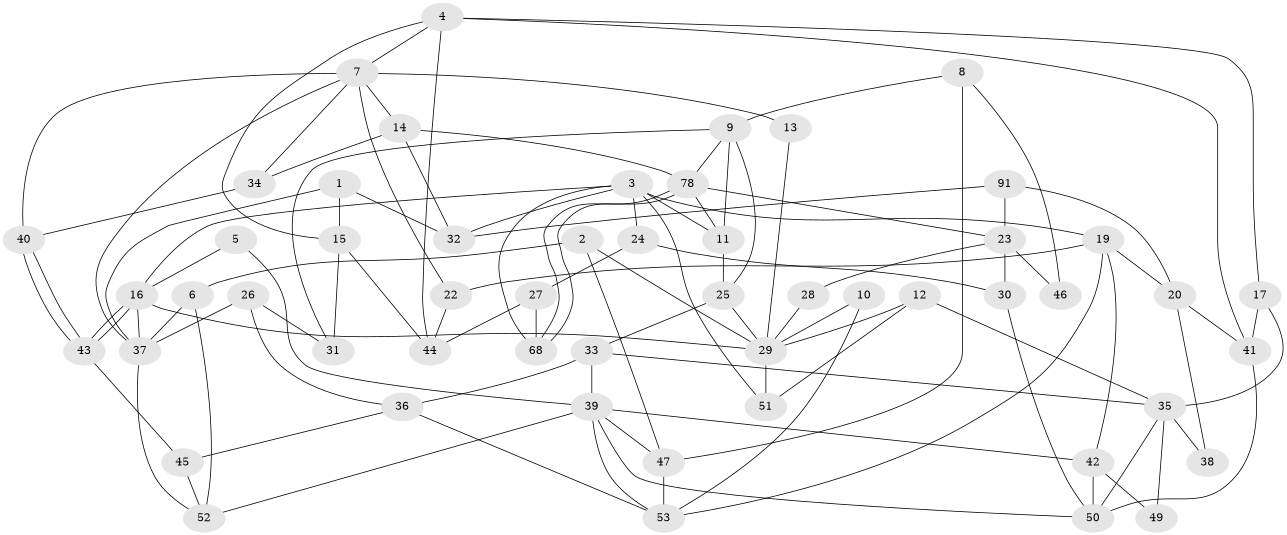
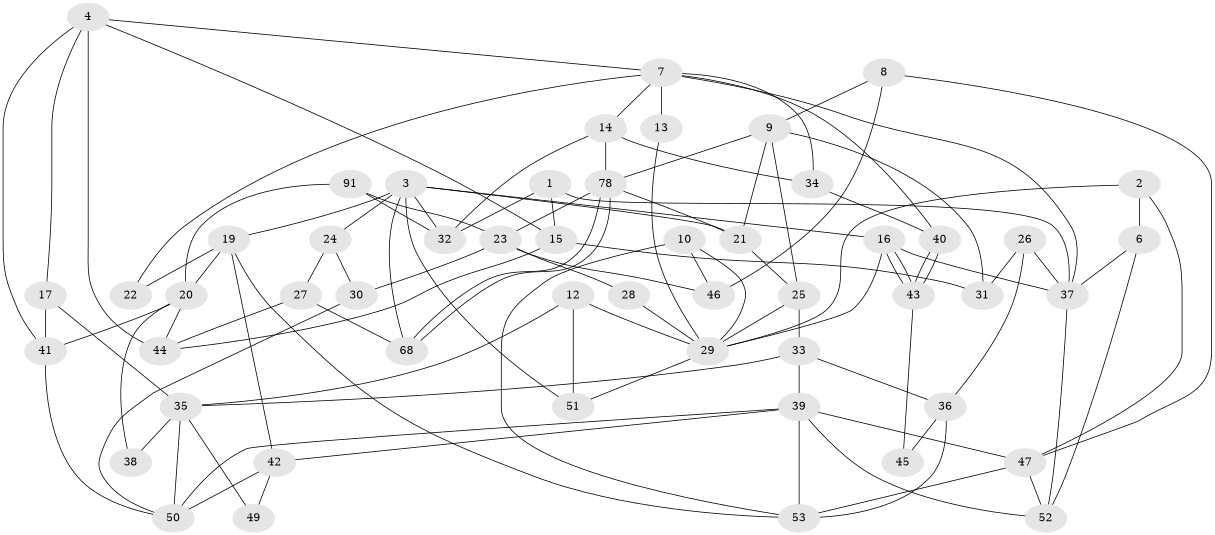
  graph {
    node [color=gray90 style=filled]
    1
    15
    32
    37
    44
    31
    52
    2
    6
    29
    47
    51
    53
    3
    16
    19
-   21 [label=11]
+   21
    24
    n19 [label=68]
    43
    22
    20
    42
    25
    30
    27
    4
    7
    17
    41
    13
    14
    34
    40
    35
    50
-   5
    39
    n39 [label=78]
    8
    9
    46
    23
    33
    10
    n46 [label=91]
    38
    28
    12
    49
    45
    36
    26
    1 -- 15
    1 -- 32
    1 -- 37
    15 -- 44
    15 -- 31
    37 -- 52
    2 -- 6
    2 -- 29
    2 -- 47
    6 -- 37
    6 -- 52
    29 -- 51
    47 -- 53
    3 -- 32
    3 -- 51
    3 -- 16
    3 -- 19
    3 -- 21
    3 -- 24
    3 -- n19
    16 -- 37
    16 -- 29
    16 -- 43
    16 -- 43
    19 -- 53
    19 -- 22
    19 -- 20
    19 -- 42
    21 -- 25
    24 -- 30
    24 -- 27
    43 -- 45
-   22 -- 44
+   20 -- 44
    20 -- 41
    20 -- 38
    42 -- 50
    42 -- 49
    25 -- 29
    25 -- 33
    30 -- 50
    27 -- 44
    27 -- n19
    4 -- 15
    4 -- 44
    4 -- 7
    4 -- 17
    4 -- 41
    7 -- 37
    7 -- 22
    7 -- 13
    7 -- 14
    7 -- 34
    7 -- 40
    17 -- 41
    17 -- 35
    41 -- 50
    13 -- 29
    14 -- 32
    14 -- 34
    14 -- n39
    34 -- 40
    40 -- 43
    40 -- 43
    35 -- 50
    35 -- 38
    35 -- 49
-   5 -- 16
-   5 -- 39
    39 -- 52
    39 -- 47
    39 -- 53
    39 -- 42
    39 -- 50
    n39 -- 21
    n39 -- n19
    n39 -- n19
    n39 -- 23
    8 -- 47
    8 -- 9
    8 -- 46
    9 -- 31
    9 -- 21
    9 -- 25
    9 -- n39
    23 -- 30
    23 -- 46
    23 -- 28
    33 -- 35
    33 -- 39
    33 -- 36
    10 -- 29
    10 -- 53
+   10 -- 46
    n46 -- 32
    n46 -- 20
    n46 -- 23
    28 -- 29
    12 -- 29
    12 -- 51
    12 -- 35
-   45 -- 52
+   47 -- 52
    36 -- 53
    36 -- 45
    26 -- 37
    26 -- 31
    26 -- 36
  }
